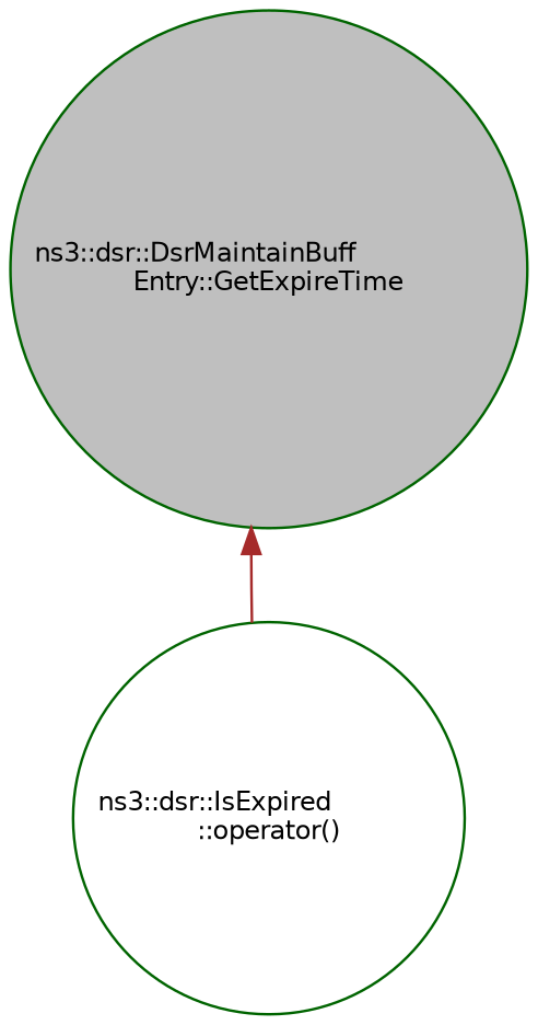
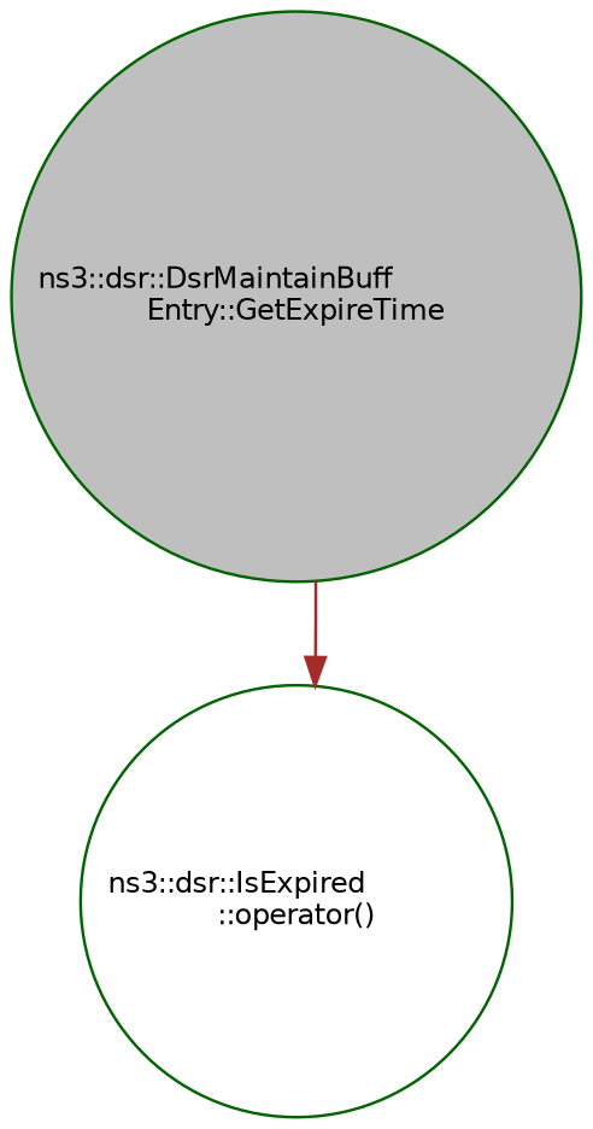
  digraph {
    rankdir=TB
    node [color=darkgreen fontname=Helvetica fontsize=10 shape=circle style=filled]
    n1 [fillcolor=grey75 fontcolor=black height=0.2 label="ns3::dsr::DsrMaintainBuff\lEntry::GetExpireTime" width=0.4]
    n2 [fillcolor=white height=0.2 label="ns3::dsr::IsExpired\l::operator()" width=0.4]
-   n1 -> n2 [color=brown dir=back fontname=Helvetica fontsize=10 labelfontname=Helvetica labelfontsize=10 style=solid]
+   n2 -> n1 [color=brown dir=back fontname=Helvetica fontsize=10 labelfontname=Helvetica labelfontsize=10 style=solid]
  }
